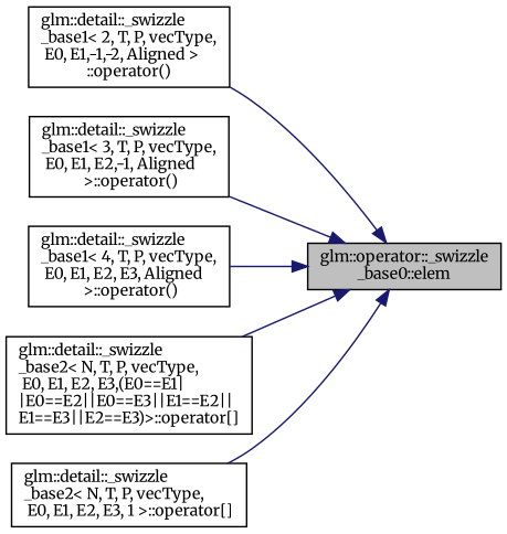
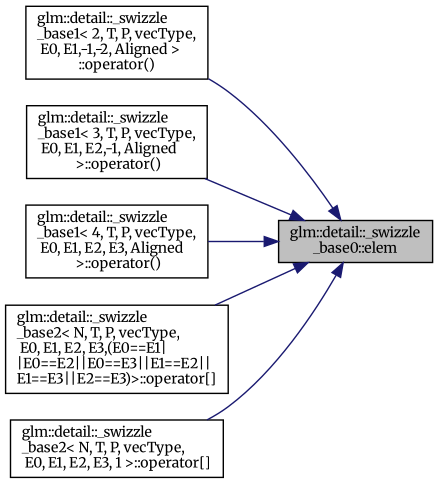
  digraph {
    rankdir=RL
    fontname=Merriweather
    node [color=black fillcolor=white fontname=Merriweather fontsize=10 shape=record style=filled]
    edge [color=midnightblue dir=back fontname=Merriweather fontsize=10 labelfontname=Helvetica labelfontsize=10 style=solid]
-   n1 [fillcolor=grey75 fontcolor=black height=0.2 label="glm::operator::_swizzle\l_base0::elem" width=0.4]
+   n1 [fillcolor=grey75 fontcolor=black height=0.2 label="glm::detail::_swizzle\l_base0::elem" width=0.4]
    n2 [height=0.2 label="glm::detail::_swizzle\l_base1\< 2, T, P, vecType,\l E0, E1,-1,-2, Aligned \>\l::operator()" width=0.4]
    n3 [height=0.2 label="glm::detail::_swizzle\l_base1\< 3, T, P, vecType,\l E0, E1, E2,-1, Aligned\l \>::operator()" width=0.4]
    n4 [height=0.2 label="glm::detail::_swizzle\l_base1\< 4, T, P, vecType,\l E0, E1, E2, E3, Aligned\l \>::operator()" width=0.4]
    n5 [height=0.2 label="glm::detail::_swizzle\l_base2\< N, T, P, vecType,\l E0, E1, E2, E3,(E0==E1\|\l\|E0==E2\|\|E0==E3\|\|E1==E2\|\|\lE1==E3\|\|E2==E3)\>::operator[]" width=0.4]
    n6 [height=0.2 label="glm::detail::_swizzle\l_base2\< N, T, P, vecType,\l E0, E1, E2, E3, 1 \>::operator[]" width=0.4]
    n1 -> n2
    n1 -> n3
    n1 -> n4
    n1 -> n5
    n1 -> n6
  }
